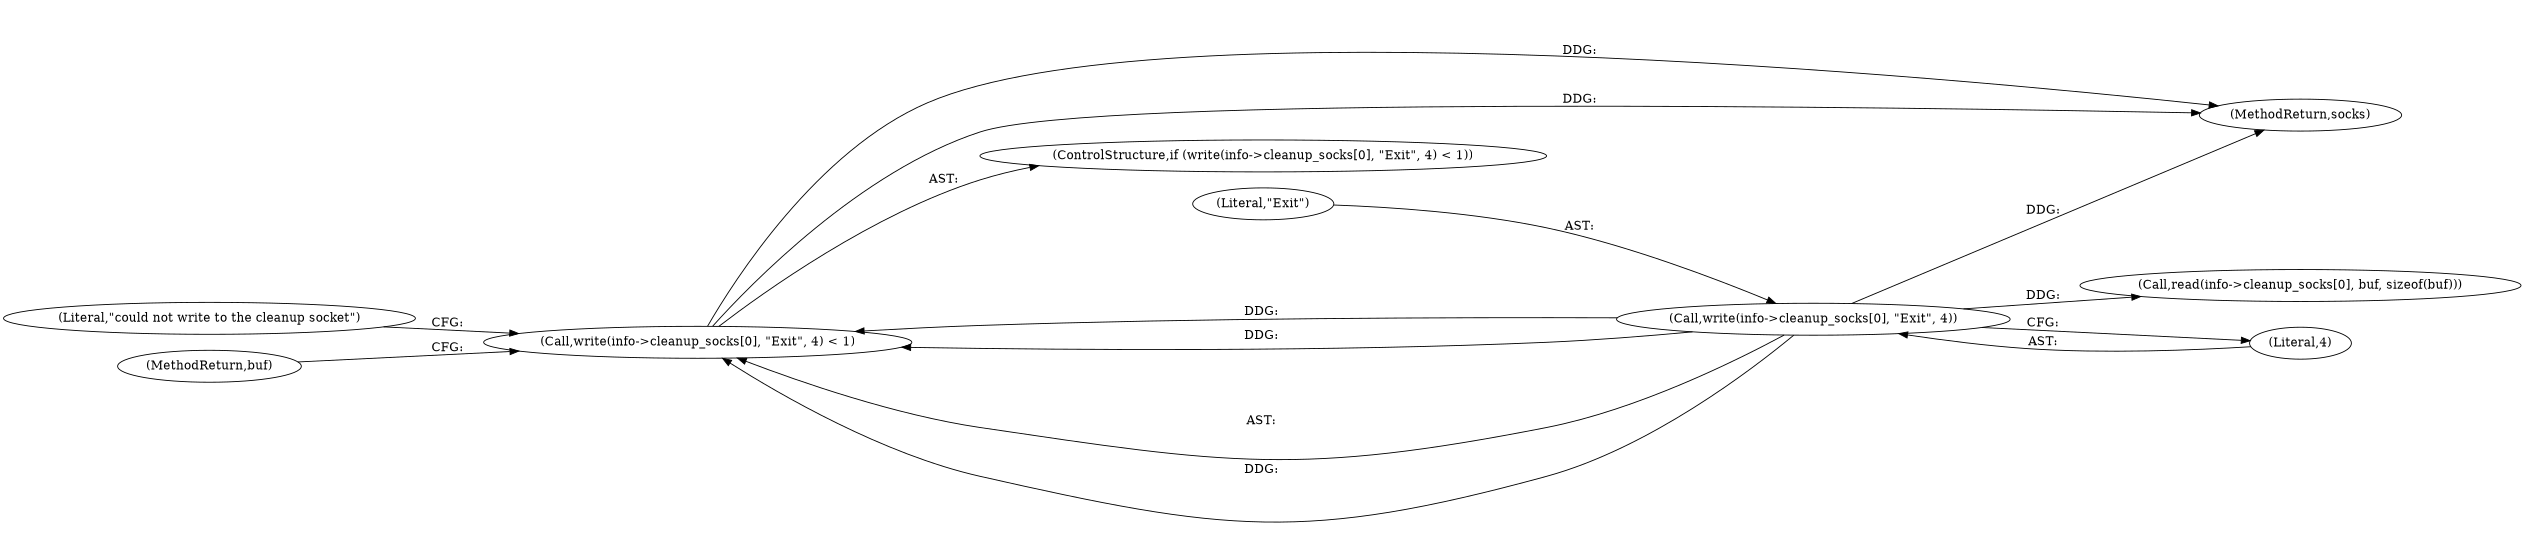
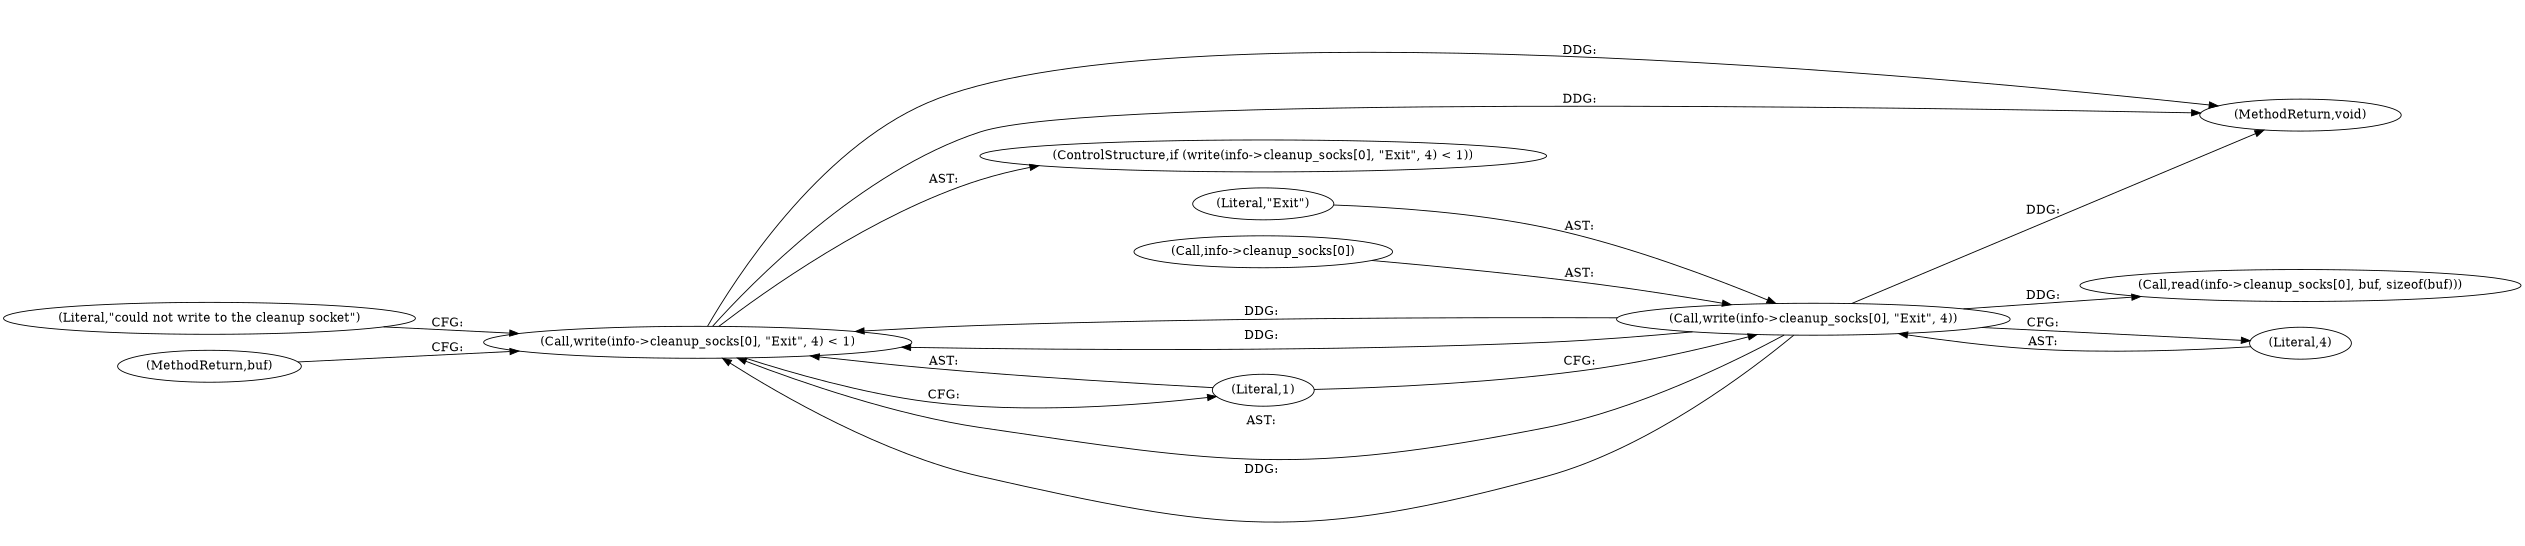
  digraph {
    rankdir=LR
    n1 [label="(Call,write(info->cleanup_socks[0], \"Exit\", 4) < 1)"]
    n2 [label="(ControlStructure,if (write(info->cleanup_socks[0], \"Exit\", 4) < 1))"]
-   n3 [label="(MethodReturn,socks)"]
+   n3 [label="(MethodReturn,void)"]
+   n4 [label="(Literal,1)"]
    n5 [label="(Call,write(info->cleanup_socks[0], \"Exit\", 4))"]
    n6 [label="(Call,read(info->cleanup_socks[0], buf, sizeof(buf)))"]
    n7 [label="(Literal,4)"]
    n8 [label="(Literal,\"could not write to the cleanup socket\")"]
    n9 [label="(Literal,\"Exit\")"]
+   n10 [label="(Call,info->cleanup_socks[0])"]
    n11 [label="(MethodReturn,buf)"]
    n1 -> n2 [label="AST: "]
    n1 -> n3 [label="DDG: "]
    n1 -> n3 [label="DDG: "]
+   n1 -> n4 [label="CFG: "]
+   n4 -> n1 [label="AST: "]
+   n4 -> n5 [label="CFG: "]
    n5 -> n1 [label="AST: "]
    n5 -> n1 [label="DDG: "]
    n5 -> n1 [label="DDG: "]
    n5 -> n1 [label="DDG: "]
    n5 -> n3 [label="DDG: "]
    n5 -> n6 [label="DDG: "]
    n5 -> n7 [label="CFG: "]
    n7 -> n5 [label="AST: "]
    n8 -> n1 [label="CFG: "]
    n9 -> n5 [label="AST: "]
+   n10 -> n5 [label="AST: "]
    n11 -> n1 [label="CFG: "]
  }
